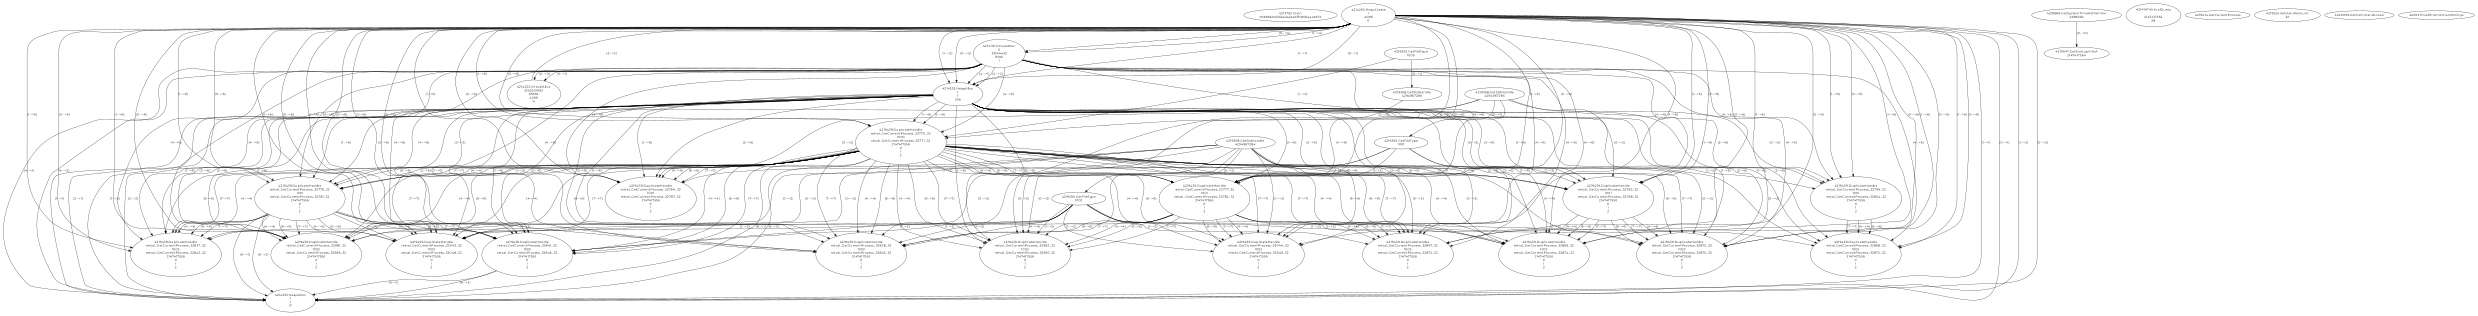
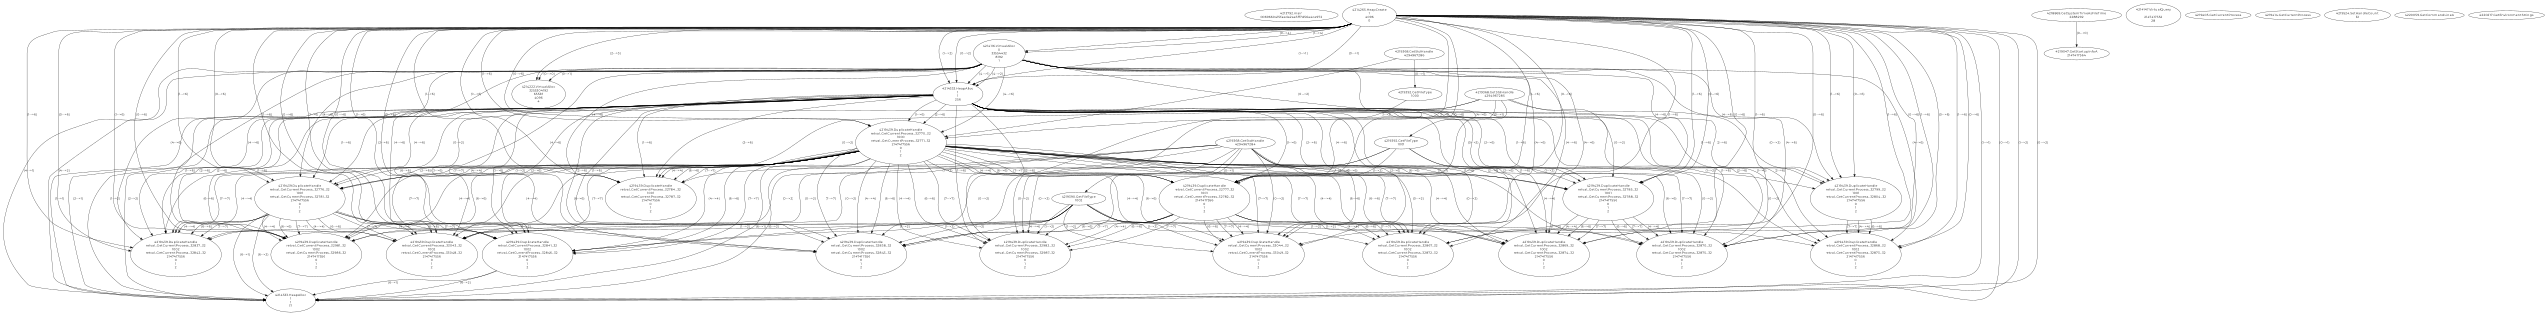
  digraph {
    fontname=Montserrat
    node [fontname=Montserrat]
    edge [fontname=Montserrat]
    n1 [label="4213792.main\n0069660415faeda2ae3ff7d56a4ce972"]
    n2 [label="4214265.HeapCreate\n1\n4096\n0"]
    n3 [label="4214116.VirtualAlloc\n0\n33554432\n8192\n1"]
    n4 [label="4214222.VirtualAlloc\n3255304192\n65536\n4096\n4"]
    n5 [label="4214333.HeapAlloc\n1\n1\n256"]
    n6 [label="4219439.DuplicateHandle\nretval_GetCurrentProcess_32770_32\n1000\nretval_GetCurrentProcess_32771_32\n2147417556\n0\n1\n2"]
    n7 [label="4219439.DuplicateHandle\nretval_GetCurrentProcess_32776_32\n1001\nretval_GetCurrentProcess_32781_32\n2147417556\n0\n1\n2"]
    n8 [label="4219439.DuplicateHandle\nretval_GetCurrentProcess_32841_32\n1002\nretval_GetCurrentProcess_32846_32\n2147417556\n0\n1\n2"]
    n9 [label="4214333.HeapAlloc\n1\n1\n17"]
    n10 [label="4219439.DuplicateHandle\nretval_GetCurrentProcess_32777_32\n1001\nretval_GetCurrentProcess_32782_32\n2147417556\n0\n1\n2"]
    n11 [label="4219439.DuplicateHandle\nretval_GetCurrentProcess_32867_32\n1002\nretval_GetCurrentProcess_32872_32\n2147417556\n0\n1\n2"]
    n12 [label="4219439.DuplicateHandle\nretval_GetCurrentProcess_32799_32\n1001\nretval_GetCurrentProcess_32804_32\n2147417556\n0\n1\n2"]
    n13 [label="4219439.DuplicateHandle\nretval_GetCurrentProcess_32868_32\n1002\nretval_GetCurrentProcess_32873_32\n2147417556\n0\n1\n2"]
    n14 [label="4219439.DuplicateHandle\nretval_GetCurrentProcess_32785_32\n1001\nretval_GetCurrentProcess_32788_32\n2147417556\n0\n1\n2"]
    n15 [label="4219439.DuplicateHandle\nretval_GetCurrentProcess_32869_32\n1002\nretval_GetCurrentProcess_32874_32\n2147417556\n0\n1\n2"]
    n16 [label="4219439.DuplicateHandle\nretval_GetCurrentProcess_32870_32\n1002\nretval_GetCurrentProcess_32875_32\n2147417556\n0\n1\n2"]
    n17 [label="4219439.DuplicateHandle\nretval_GetCurrentProcess_32837_32\n1002\nretval_GetCurrentProcess_32842_32\n2147417556\n0\n1\n2"]
    n18 [label="4219439.DuplicateHandle\nretval_GetCurrentProcess_32838_32\n1002\nretval_GetCurrentProcess_32843_32\n2147417556\n0\n1\n2"]
    n19 [label="4219439.DuplicateHandle\nretval_GetCurrentProcess_32981_32\n1002\nretval_GetCurrentProcess_32986_32\n2147417556\n0\n1\n2"]
    n20 [label="4219439.DuplicateHandle\nretval_GetCurrentProcess_32982_32\n1002\nretval_GetCurrentProcess_32987_32\n2147417556\n0\n1\n2"]
    n21 [label="4219439.DuplicateHandle\nretval_GetCurrentProcess_33043_32\n1002\nretval_GetCurrentProcess_33048_32\n2147417556\n0\n1\n2"]
    n22 [label="4219439.DuplicateHandle\nretval_GetCurrentProcess_33044_32\n1002\nretval_GetCurrentProcess_33049_32\n2147417556\n0\n1\n2"]
    n23 [label="4219439.DuplicateHandle\nretval_GetCurrentProcess_32784_32\n1001\nretval_GetCurrentProcess_32787_32\n2147417556\n0\n1\n2"]
    n24 [label="4218869.GetSystemTimeAsFileTime\n2288292"]
    n25 [label="4219047.GetStartupInfoA\n2147417564"]
    n26 [label="4214147.VirtualQuery\n\n2147417352\n28"]
    n27 [label="4219368.GetStdHandle\n4294967286"]
    n28 [label="4219392.GetFileType\n1000"]
+   n29 [label="4219405.GetCurrentProcess\n"]
    n30 [label="4219414.GetCurrentProcess\n"]
    n31 [label="4219368.GetStdHandle\n4294967285"]
    n32 [label="4219392.GetFileType\n1001"]
    n33 [label="4219368.GetStdHandle\n4294967284"]
    n34 [label="4219390.GetFileType\n1002"]
    n35 [label="4219524.SetHandleCount\n32"]
    n36 [label="4220059.GetCommandLineA\n"]
    n37 [label="4220217.GetEnvironmentStrings\n"]
    n2 -> n3 [label="(1-->4)"]
    n2 -> n3 [label="(0-->4)"]
-   n4 -> n2 [label="(2-->3)"]
+   n2 -> n4 [label="(2-->3)"]
    n2 -> n5 [label="(1-->1)"]
    n2 -> n5 [label="(0-->1)"]
    n2 -> n5 [label="(1-->2)"]
    n2 -> n5 [label="(0-->2)"]
    n2 -> n6 [label="(1-->6)"]
    n2 -> n6 [label="(0-->6)"]
    n2 -> n7 [label="(1-->6)"]
    n2 -> n7 [label="(0-->6)"]
    n2 -> n8 [label="(1-->6)"]
    n2 -> n8 [label="(0-->6)"]
    n2 -> n9 [label="(1-->1)"]
    n2 -> n9 [label="(0-->1)"]
    n2 -> n9 [label="(1-->2)"]
    n2 -> n9 [label="(0-->2)"]
    n2 -> n10 [label="(1-->6)"]
    n2 -> n10 [label="(0-->6)"]
    n2 -> n11 [label="(1-->6)"]
    n2 -> n11 [label="(0-->6)"]
    n2 -> n12 [label="(1-->6)"]
    n2 -> n12 [label="(0-->6)"]
    n2 -> n13 [label="(1-->6)"]
    n2 -> n13 [label="(0-->6)"]
    n2 -> n14 [label="(1-->6)"]
    n2 -> n14 [label="(0-->6)"]
    n2 -> n15 [label="(1-->6)"]
    n2 -> n15 [label="(0-->6)"]
    n2 -> n16 [label="(1-->6)"]
    n2 -> n16 [label="(0-->6)"]
    n2 -> n17 [label="(1-->6)"]
    n2 -> n17 [label="(0-->6)"]
    n2 -> n18 [label="(1-->6)"]
    n2 -> n18 [label="(0-->6)"]
    n2 -> n19 [label="(1-->6)"]
    n2 -> n19 [label="(0-->6)"]
    n2 -> n20 [label="(1-->6)"]
    n2 -> n20 [label="(0-->6)"]
    n2 -> n21 [label="(1-->6)"]
    n2 -> n21 [label="(0-->6)"]
    n2 -> n22 [label="(1-->6)"]
    n2 -> n22 [label="(0-->6)"]
    n2 -> n23 [label="(1-->6)"]
    n2 -> n23 [label="(0-->6)"]
    n3 -> n4 [label="(0-->1)"]
    n3 -> n4 [label="(0-->0)"]
    n3 -> n5 [label="(4-->1)"]
    n3 -> n5 [label="(4-->2)"]
    n3 -> n6 [label="(4-->6)"]
    n3 -> n7 [label="(4-->6)"]
    n3 -> n8 [label="(4-->6)"]
    n3 -> n9 [label="(4-->1)"]
    n3 -> n9 [label="(4-->2)"]
    n3 -> n10 [label="(4-->6)"]
    n3 -> n11 [label="(4-->6)"]
    n3 -> n12 [label="(4-->6)"]
    n3 -> n13 [label="(4-->6)"]
    n3 -> n14 [label="(4-->6)"]
    n3 -> n15 [label="(4-->6)"]
    n3 -> n16 [label="(4-->6)"]
    n3 -> n17 [label="(4-->6)"]
    n3 -> n18 [label="(4-->6)"]
    n3 -> n19 [label="(4-->6)"]
    n3 -> n20 [label="(4-->6)"]
    n3 -> n21 [label="(4-->6)"]
    n3 -> n22 [label="(4-->6)"]
    n3 -> n23 [label="(4-->6)"]
    n5 -> n6 [label="(1-->6)"]
    n5 -> n6 [label="(2-->6)"]
    n5 -> n7 [label="(1-->6)"]
    n5 -> n7 [label="(2-->6)"]
    n5 -> n8 [label="(1-->6)"]
    n5 -> n8 [label="(2-->6)"]
    n5 -> n9 [label="(1-->1)"]
    n5 -> n9 [label="(2-->1)"]
    n5 -> n9 [label="(1-->2)"]
    n5 -> n9 [label="(2-->2)"]
    n5 -> n10 [label="(1-->6)"]
    n5 -> n10 [label="(2-->6)"]
    n5 -> n11 [label="(1-->6)"]
    n5 -> n11 [label="(2-->6)"]
    n5 -> n12 [label="(1-->6)"]
    n5 -> n12 [label="(2-->6)"]
    n5 -> n13 [label="(1-->6)"]
    n5 -> n13 [label="(2-->6)"]
    n5 -> n14 [label="(1-->6)"]
    n5 -> n14 [label="(2-->6)"]
    n5 -> n15 [label="(1-->6)"]
    n5 -> n15 [label="(2-->6)"]
    n5 -> n16 [label="(1-->6)"]
    n5 -> n16 [label="(2-->6)"]
    n5 -> n17 [label="(1-->6)"]
    n5 -> n17 [label="(2-->6)"]
    n5 -> n18 [label="(1-->6)"]
    n5 -> n18 [label="(2-->6)"]
    n5 -> n19 [label="(1-->6)"]
    n5 -> n19 [label="(2-->6)"]
    n5 -> n20 [label="(1-->6)"]
    n5 -> n20 [label="(2-->6)"]
    n5 -> n21 [label="(1-->6)"]
    n5 -> n21 [label="(2-->6)"]
    n5 -> n22 [label="(1-->6)"]
    n5 -> n22 [label="(2-->6)"]
    n5 -> n23 [label="(1-->6)"]
    n5 -> n23 [label="(2-->6)"]
    n6 -> n7 [label="(4-->4)"]
    n6 -> n7 [label="(6-->6)"]
    n6 -> n7 [label="(7-->7)"]
    n6 -> n8 [label="(4-->4)"]
    n6 -> n8 [label="(6-->6)"]
    n6 -> n8 [label="(7-->7)"]
    n6 -> n9 [label="(6-->1)"]
    n6 -> n9 [label="(6-->2)"]
    n6 -> n10 [label="(4-->4)"]
    n6 -> n10 [label="(6-->6)"]
    n6 -> n10 [label="(7-->7)"]
    n6 -> n11 [label="(4-->4)"]
    n6 -> n11 [label="(6-->6)"]
    n6 -> n11 [label="(7-->7)"]
    n6 -> n14 [label="(4-->4)"]
    n6 -> n14 [label="(6-->6)"]
    n6 -> n14 [label="(7-->7)"]
    n6 -> n15 [label="(4-->4)"]
    n6 -> n15 [label="(6-->6)"]
    n6 -> n15 [label="(7-->7)"]
    n6 -> n16 [label="(4-->4)"]
    n6 -> n16 [label="(6-->6)"]
    n6 -> n16 [label="(7-->7)"]
    n6 -> n17 [label="(4-->4)"]
    n6 -> n17 [label="(6-->6)"]
    n6 -> n17 [label="(7-->7)"]
    n6 -> n18 [label="(4-->4)"]
    n6 -> n18 [label="(6-->6)"]
    n6 -> n18 [label="(7-->7)"]
    n6 -> n19 [label="(4-->4)"]
    n6 -> n19 [label="(6-->6)"]
    n6 -> n19 [label="(7-->7)"]
    n6 -> n20 [label="(4-->4)"]
    n6 -> n20 [label="(6-->6)"]
    n6 -> n20 [label="(7-->7)"]
    n6 -> n21 [label="(4-->4)"]
    n6 -> n21 [label="(6-->6)"]
    n6 -> n21 [label="(7-->7)"]
    n6 -> n22 [label="(4-->4)"]
    n6 -> n22 [label="(6-->6)"]
    n6 -> n22 [label="(7-->7)"]
    n6 -> n23 [label="(4-->4)"]
    n6 -> n23 [label="(6-->6)"]
    n6 -> n23 [label="(7-->7)"]
    n7 -> n8 [label="(4-->4)"]
    n7 -> n8 [label="(6-->6)"]
    n7 -> n8 [label="(7-->7)"]
    n7 -> n9 [label="(6-->1)"]
    n7 -> n9 [label="(6-->2)"]
    n7 -> n17 [label="(4-->4)"]
    n7 -> n17 [label="(6-->6)"]
    n7 -> n17 [label="(7-->7)"]
    n7 -> n19 [label="(4-->4)"]
    n7 -> n19 [label="(6-->6)"]
    n7 -> n19 [label="(7-->7)"]
    n7 -> n21 [label="(4-->4)"]
    n7 -> n21 [label="(6-->6)"]
    n7 -> n21 [label="(7-->7)"]
    n8 -> n9 [label="(6-->1)"]
    n8 -> n9 [label="(6-->2)"]
    n10 -> n11 [label="(4-->4)"]
    n10 -> n11 [label="(6-->6)"]
    n10 -> n11 [label="(7-->7)"]
    n10 -> n18 [label="(4-->4)"]
    n10 -> n18 [label="(6-->6)"]
    n10 -> n18 [label="(7-->7)"]
    n10 -> n20 [label="(4-->4)"]
    n10 -> n20 [label="(6-->6)"]
    n10 -> n20 [label="(7-->7)"]
    n10 -> n22 [label="(4-->4)"]
    n10 -> n22 [label="(6-->6)"]
    n10 -> n22 [label="(7-->7)"]
    n12 -> n13 [label="(4-->4)"]
    n12 -> n13 [label="(6-->6)"]
    n12 -> n13 [label="(7-->7)"]
    n14 -> n15 [label="(4-->4)"]
    n14 -> n15 [label="(6-->6)"]
    n14 -> n15 [label="(7-->7)"]
    n14 -> n16 [label="(4-->4)"]
    n14 -> n16 [label="(6-->6)"]
    n14 -> n16 [label="(7-->7)"]
    n24 -> n25 [label="(0-->0)"]
    n27 -> n6 [label="(0-->2)"]
-   n28 -> n27 [label="(0-->1)"]
+   n27 -> n28 [label="(0-->1)"]
    n28 -> n6 [label="(1-->2)"]
    n31 -> n7 [label="(0-->2)"]
    n31 -> n10 [label="(0-->2)"]
    n31 -> n12 [label="(0-->2)"]
    n31 -> n14 [label="(0-->2)"]
    n31 -> n23 [label="(0-->2)"]
    n31 -> n32 [label="(0-->1)"]
    n32 -> n7 [label="(1-->2)"]
    n32 -> n10 [label="(1-->2)"]
    n32 -> n12 [label="(1-->2)"]
    n32 -> n14 [label="(1-->2)"]
    n32 -> n23 [label="(1-->2)"]
    n33 -> n8 [label="(0-->2)"]
    n33 -> n11 [label="(0-->2)"]
    n33 -> n13 [label="(0-->2)"]
    n33 -> n15 [label="(0-->2)"]
    n33 -> n16 [label="(0-->2)"]
    n33 -> n17 [label="(0-->2)"]
    n33 -> n18 [label="(0-->2)"]
    n33 -> n19 [label="(0-->2)"]
    n33 -> n20 [label="(0-->2)"]
    n33 -> n21 [label="(0-->2)"]
    n33 -> n22 [label="(0-->2)"]
    n33 -> n34 [label="(0-->1)"]
    n34 -> n8 [label="(1-->2)"]
    n34 -> n11 [label="(1-->2)"]
    n34 -> n13 [label="(1-->2)"]
    n34 -> n15 [label="(1-->2)"]
    n34 -> n16 [label="(1-->2)"]
    n34 -> n17 [label="(1-->2)"]
    n34 -> n18 [label="(1-->2)"]
    n34 -> n19 [label="(1-->2)"]
    n34 -> n20 [label="(1-->2)"]
    n34 -> n21 [label="(1-->2)"]
    n34 -> n22 [label="(1-->2)"]
  }
